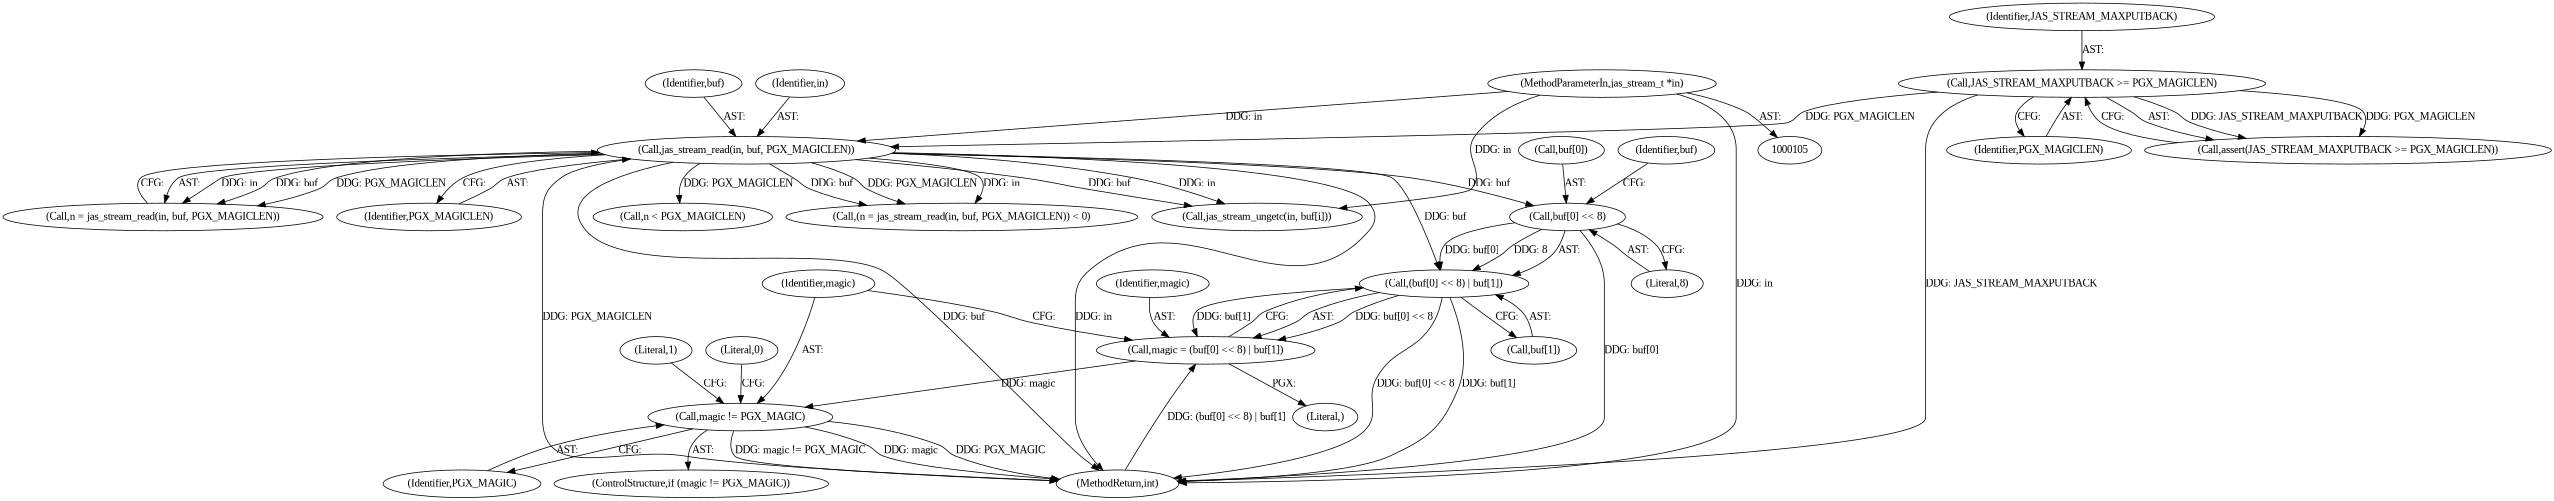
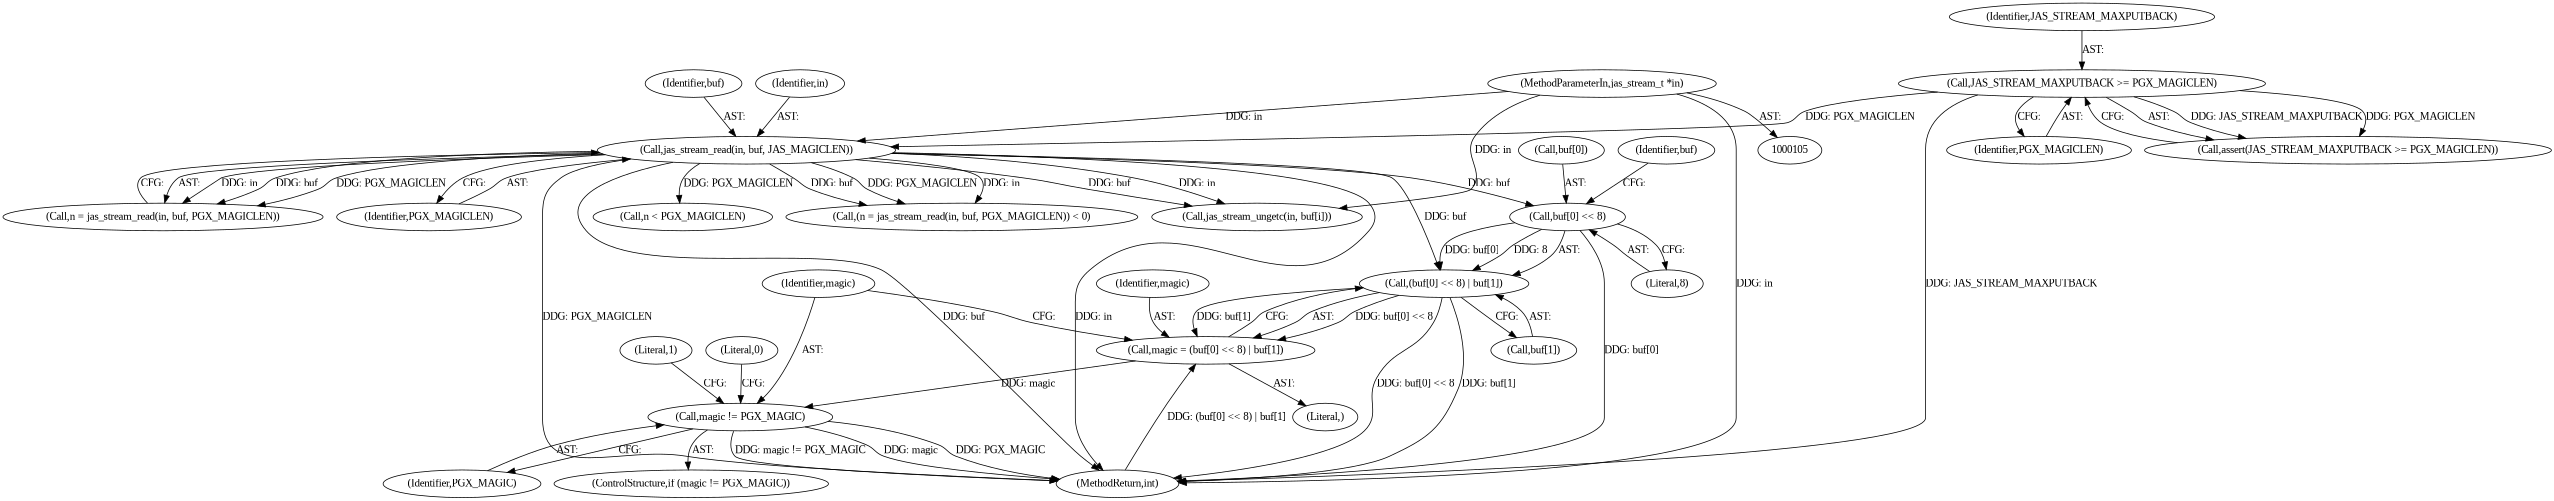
  digraph {
    fontname="Liberation Serif"
    node [fontname="Liberation Serif"]
    edge [fontname="Liberation Serif"]
    n1 [label="(Call,(buf[0] << 8) | buf[1])"]
    n2 [label="(Call,magic = (buf[0] << 8) | buf[1])"]
    n3 [label="(MethodReturn,int)"]
    n4 [label="(Call,buf[1])"]
    n5 [label="(Call,magic != PGX_MAGIC)"]
    n6 [label="(Literal,)"]
    n7 [label="(Call,buf[0] << 8)"]
    n8 [label="(Literal,8)"]
-   n9 [label="(Call,jas_stream_read(in, buf, PGX_MAGICLEN))"]
+   n9 [label="(Call,jas_stream_read(in, buf, JAS_MAGICLEN))"]
    n10 [label="(Call,n < PGX_MAGICLEN)"]
    n11 [label="(Call,(n = jas_stream_read(in, buf, PGX_MAGICLEN)) < 0)"]
    n12 [label="(Call,jas_stream_ungetc(in, buf[i]))"]
    n13 [label="(Call,n = jas_stream_read(in, buf, PGX_MAGICLEN))"]
    n14 [label="(Identifier,PGX_MAGICLEN)"]
    n15 [label="(MethodParameterIn,jas_stream_t *in)"]
    1000105
    n17 [label="(Call,JAS_STREAM_MAXPUTBACK >= PGX_MAGICLEN)"]
    n18 [label="(Call,assert(JAS_STREAM_MAXPUTBACK >= PGX_MAGICLEN))"]
    n19 [label="(Identifier,PGX_MAGICLEN)"]
    n20 [label="(Identifier,PGX_MAGIC)"]
    n21 [label="(ControlStructure,if (magic != PGX_MAGIC))"]
    n22 [label="(Identifier,buf)"]
    n23 [label="(Literal,1)"]
    n24 [label="(Identifier,magic)"]
    n25 [label="(Identifier,buf)"]
    n26 [label="(Identifier,magic)"]
    n27 [label="(Literal,0)"]
    n28 [label="(Call,buf[0])"]
    n29 [label="(Identifier,in)"]
    n30 [label="(Identifier,JAS_STREAM_MAXPUTBACK)"]
    n1 -> n2 [label="AST: "]
    n1 -> n2 [label="DDG: buf[0] << 8"]
    n1 -> n2 [label="DDG: buf[1]"]
    n1 -> n3 [label="DDG: buf[1]"]
    n1 -> n3 [label="DDG: buf[0] << 8"]
    n1 -> n4 [label="CFG: "]
    n2 -> n1 [label="CFG: "]
    n2 -> n5 [label="DDG: magic"]
-   n2 -> n6 [label="PGX: "]
+   n2 -> n6 [label="AST: "]
    n3 -> n2 [label="DDG: (buf[0] << 8) | buf[1]"]
    n4 -> n1 [label="AST: "]
    n5 -> n3 [label="DDG: magic != PGX_MAGIC"]
    n5 -> n3 [label="DDG: magic"]
    n5 -> n3 [label="DDG: PGX_MAGIC"]
    n5 -> n20 [label="CFG: "]
    n5 -> n21 [label="AST: "]
    n7 -> n1 [label="AST: "]
    n7 -> n1 [label="DDG: buf[0]"]
    n7 -> n1 [label="DDG: 8"]
    n7 -> n3 [label="DDG: buf[0]"]
    n7 -> n8 [label="CFG: "]
    n8 -> n7 [label="AST: "]
    n9 -> n1 [label="DDG: buf"]
    n9 -> n3 [label="DDG: in"]
    n9 -> n3 [label="DDG: PGX_MAGICLEN"]
    n9 -> n3 [label="DDG: buf"]
    n9 -> n7 [label="DDG: buf"]
    n9 -> n10 [label="DDG: PGX_MAGICLEN"]
    n9 -> n11 [label="DDG: in"]
    n9 -> n11 [label="DDG: buf"]
    n9 -> n11 [label="DDG: PGX_MAGICLEN"]
    n9 -> n12 [label="DDG: in"]
    n9 -> n12 [label="DDG: buf"]
    n9 -> n13 [label="AST: "]
    n9 -> n13 [label="DDG: in"]
    n9 -> n13 [label="DDG: buf"]
    n9 -> n13 [label="DDG: PGX_MAGICLEN"]
    n9 -> n14 [label="CFG: "]
    n13 -> n9 [label="CFG: "]
    n14 -> n9 [label="AST: "]
    n15 -> n3 [label="DDG: in"]
    n15 -> n9 [label="DDG: in"]
    n15 -> n12 [label="DDG: in"]
    n15 -> 1000105 [label="AST: "]
    n17 -> n3 [label="DDG: JAS_STREAM_MAXPUTBACK"]
    n17 -> n9 [label="DDG: PGX_MAGICLEN"]
    n17 -> n18 [label="AST: "]
    n17 -> n18 [label="DDG: JAS_STREAM_MAXPUTBACK"]
    n17 -> n18 [label="DDG: PGX_MAGICLEN"]
    n17 -> n19 [label="CFG: "]
    n18 -> n17 [label="CFG: "]
    n19 -> n17 [label="AST: "]
    n20 -> n5 [label="AST: "]
    n22 -> n9 [label="AST: "]
    n23 -> n5 [label="CFG: "]
    n24 -> n2 [label="CFG: "]
    n24 -> n5 [label="AST: "]
    n25 -> n7 [label="CFG: "]
    n26 -> n2 [label="AST: "]
    n27 -> n5 [label="CFG: "]
    n28 -> n7 [label="AST: "]
    n29 -> n9 [label="AST: "]
    n30 -> n17 [label="AST: "]
  }
